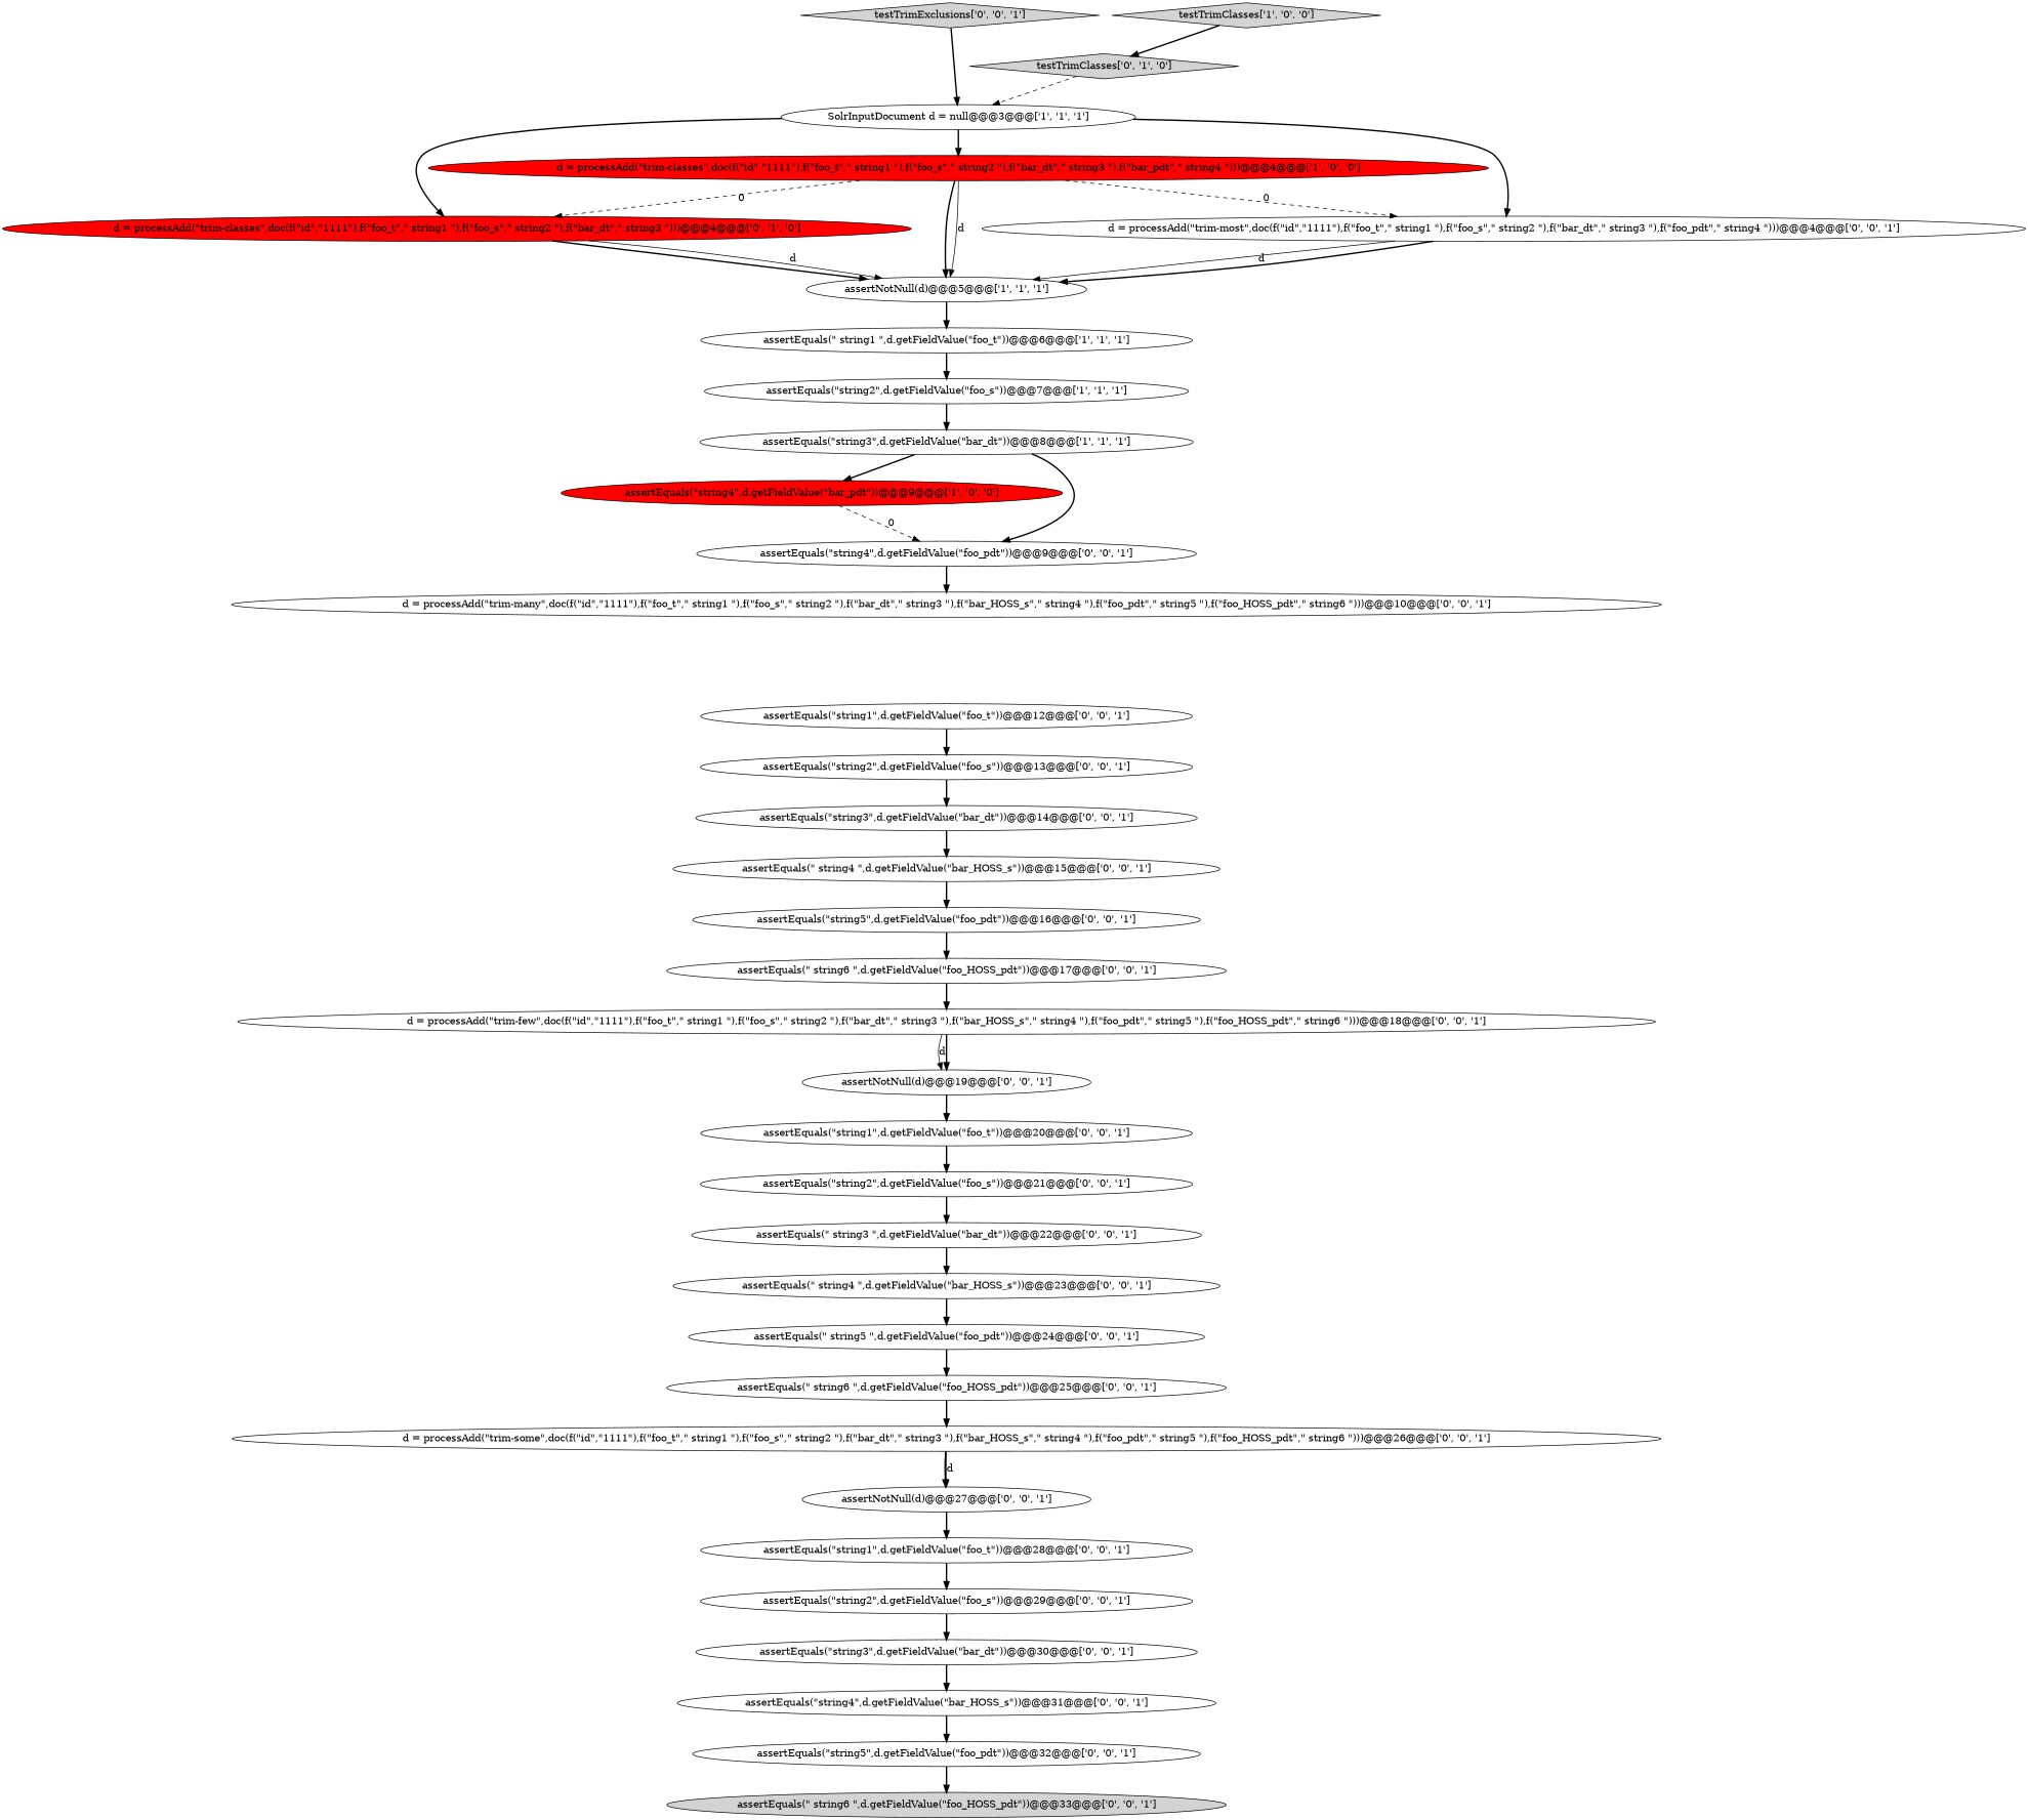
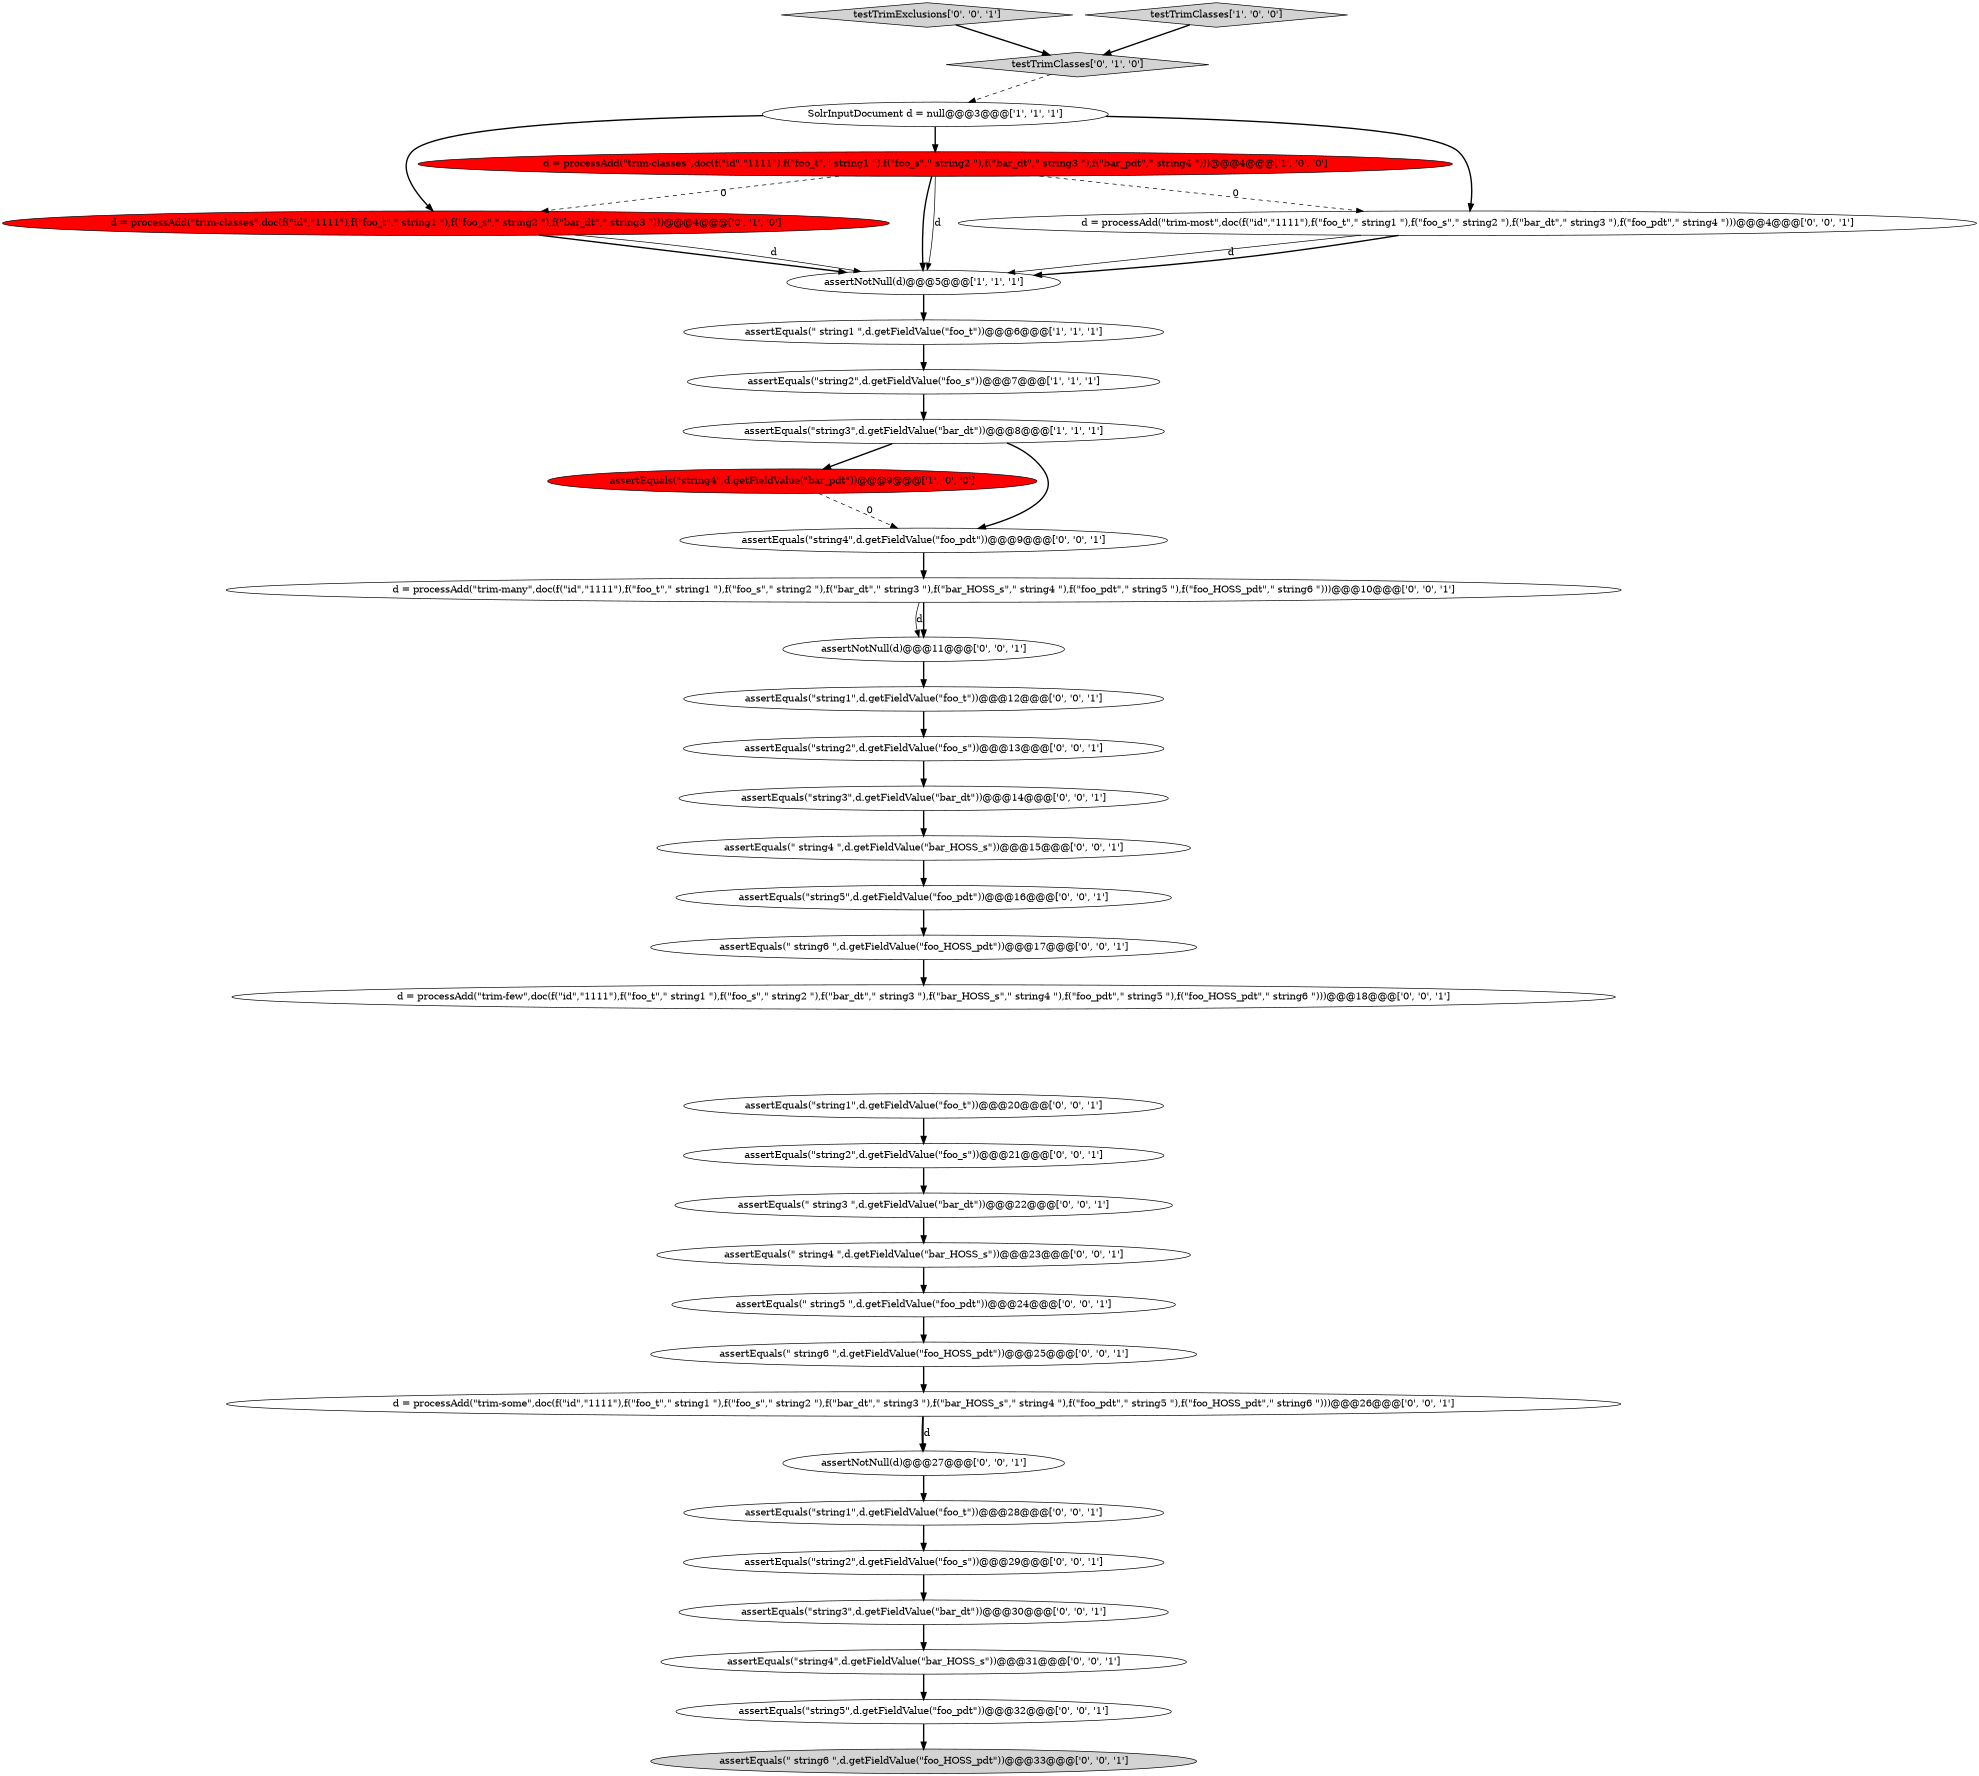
  digraph {
    node [fillcolor=white shape=ellipse style=filled]
    edge [style=bold]
    n1 [fillcolor=red label="assertEquals(\"string4\",d.getFieldValue(\"bar_pdt\"))@@@9@@@['1', '0', '0']"]
    n2 [label="assertEquals(\"string4\",d.getFieldValue(\"foo_pdt\"))@@@9@@@['0', '0', '1']"]
    n3 [label="d = processAdd(\"trim-many\",doc(f(\"id\",\"1111\"),f(\"foo_t\",\" string1 \"),f(\"foo_s\",\" string2 \"),f(\"bar_dt\",\" string3 \"),f(\"bar_HOSS_s\",\" string4 \"),f(\"foo_pdt\",\" string5 \"),f(\"foo_HOSS_pdt\",\" string6 \")))@@@10@@@['0', '0', '1']"]
    n4 [label="assertEquals(\" string5 \",d.getFieldValue(\"foo_pdt\"))@@@24@@@['0', '0', '1']"]
    n5 [label="assertEquals(\" string6 \",d.getFieldValue(\"foo_HOSS_pdt\"))@@@25@@@['0', '0', '1']"]
    n6 [label="d = processAdd(\"trim-some\",doc(f(\"id\",\"1111\"),f(\"foo_t\",\" string1 \"),f(\"foo_s\",\" string2 \"),f(\"bar_dt\",\" string3 \"),f(\"bar_HOSS_s\",\" string4 \"),f(\"foo_pdt\",\" string5 \"),f(\"foo_HOSS_pdt\",\" string6 \")))@@@26@@@['0', '0', '1']"]
+   n7 [label="assertNotNull(d)@@@11@@@['0', '0', '1']"]
    n8 [label="assertEquals(\"string1\",d.getFieldValue(\"foo_t\"))@@@12@@@['0', '0', '1']"]
    n9 [label="assertNotNull(d)@@@5@@@['1', '1', '1']"]
    n10 [label="assertEquals(\" string1 \",d.getFieldValue(\"foo_t\"))@@@6@@@['1', '1', '1']"]
    n11 [label="assertEquals(\"string2\",d.getFieldValue(\"foo_s\"))@@@7@@@['1', '1', '1']"]
    n12 [label="assertEquals(\"string5\",d.getFieldValue(\"foo_pdt\"))@@@16@@@['0', '0', '1']"]
    n13 [label="assertEquals(\" string6 \",d.getFieldValue(\"foo_HOSS_pdt\"))@@@17@@@['0', '0', '1']"]
    n14 [label="d = processAdd(\"trim-few\",doc(f(\"id\",\"1111\"),f(\"foo_t\",\" string1 \"),f(\"foo_s\",\" string2 \"),f(\"bar_dt\",\" string3 \"),f(\"bar_HOSS_s\",\" string4 \"),f(\"foo_pdt\",\" string5 \"),f(\"foo_HOSS_pdt\",\" string6 \")))@@@18@@@['0', '0', '1']"]
    n15 [label="assertEquals(\"string2\",d.getFieldValue(\"foo_s\"))@@@21@@@['0', '0', '1']"]
    n16 [label="assertEquals(\" string3 \",d.getFieldValue(\"bar_dt\"))@@@22@@@['0', '0', '1']"]
    n17 [label="assertEquals(\" string4 \",d.getFieldValue(\"bar_HOSS_s\"))@@@23@@@['0', '0', '1']"]
    n18 [label="assertNotNull(d)@@@27@@@['0', '0', '1']"]
    n19 [label="assertEquals(\"string3\",d.getFieldValue(\"bar_dt\"))@@@8@@@['1', '1', '1']"]
    n20 [fillcolor=lightgray label="testTrimExclusions['0', '0', '1']" shape=diamond]
    n21 [label="SolrInputDocument d = null@@@3@@@['1', '1', '1']"]
    n22 [fillcolor=red label="d = processAdd(\"trim-classes\",doc(f(\"id\",\"1111\"),f(\"foo_t\",\" string1 \"),f(\"foo_s\",\" string2 \"),f(\"bar_dt\",\" string3 \"),f(\"bar_pdt\",\" string4 \")))@@@4@@@['1', '0', '0']"]
    n23 [fillcolor=red label="d = processAdd(\"trim-classes\",doc(f(\"id\",\"1111\"),f(\"foo_t\",\" string1 \"),f(\"foo_s\",\" string2 \"),f(\"bar_dt\",\" string3 \")))@@@4@@@['0', '1', '0']"]
    n24 [label="d = processAdd(\"trim-most\",doc(f(\"id\",\"1111\"),f(\"foo_t\",\" string1 \"),f(\"foo_s\",\" string2 \"),f(\"bar_dt\",\" string3 \"),f(\"foo_pdt\",\" string4 \")))@@@4@@@['0', '0', '1']"]
    n25 [label="assertEquals(\"string1\",d.getFieldValue(\"foo_t\"))@@@28@@@['0', '0', '1']"]
    n26 [label="assertEquals(\"string2\",d.getFieldValue(\"foo_s\"))@@@29@@@['0', '0', '1']"]
    n27 [label="assertEquals(\"string3\",d.getFieldValue(\"bar_dt\"))@@@30@@@['0', '0', '1']"]
    n28 [label="assertEquals(\"string2\",d.getFieldValue(\"foo_s\"))@@@13@@@['0', '0', '1']"]
    n29 [label="assertEquals(\"string3\",d.getFieldValue(\"bar_dt\"))@@@14@@@['0', '0', '1']"]
    n30 [label="assertEquals(\" string4 \",d.getFieldValue(\"bar_HOSS_s\"))@@@15@@@['0', '0', '1']"]
    n31 [label="assertEquals(\"string1\",d.getFieldValue(\"foo_t\"))@@@20@@@['0', '0', '1']"]
-   n32 [label="assertNotNull(d)@@@19@@@['0', '0', '1']"]
    n33 [label="assertEquals(\"string4\",d.getFieldValue(\"bar_HOSS_s\"))@@@31@@@['0', '0', '1']"]
    n34 [label="assertEquals(\"string5\",d.getFieldValue(\"foo_pdt\"))@@@32@@@['0', '0', '1']"]
    n35 [fillcolor=lightgray label="testTrimClasses['1', '0', '0']" shape=diamond]
    n36 [fillcolor=lightgray label="testTrimClasses['0', '1', '0']" shape=diamond]
    n37 [fillcolor=lightgray label="assertEquals(\" string6 \",d.getFieldValue(\"foo_HOSS_pdt\"))@@@33@@@['0', '0', '1']"]
    n1 -> n2 [label=0 style=dashed]
    n2 -> n3
+   n3 -> n7 [label=d style=solid]
+   n3 -> n7
    n4 -> n5
    n5 -> n6
    n6 -> n18
    n6 -> n18 [label=d style=solid]
+   n7 -> n8
    n8 -> n28
    n9 -> n10
    n10 -> n11
    n11 -> n19
    n12 -> n13
    n13 -> n14
-   n14 -> n32 [label=d style=solid]
-   n14 -> n32
    n15 -> n16
    n16 -> n17
    n17 -> n4
    n18 -> n25
    n19 -> n1
    n19 -> n2
-   n20 -> n21
+   n20 -> n36
    n21 -> n22
    n21 -> n23
    n21 -> n24
    n22 -> n9
    n22 -> n9 [label=d style=solid]
    n22 -> n23 [label=0 style=dashed]
    n22 -> n24 [label=0 style=dashed]
    n23 -> n9
    n23 -> n9 [label=d style=solid]
    n24 -> n9 [label=d style=solid]
    n24 -> n9
    n25 -> n26
    n26 -> n27
    n27 -> n33
    n28 -> n29
    n29 -> n30
    n30 -> n12
    n31 -> n15
-   n32 -> n31
    n33 -> n34
    n34 -> n37
    n35 -> n36
    n36 -> n21 [style=dashed]
  }
